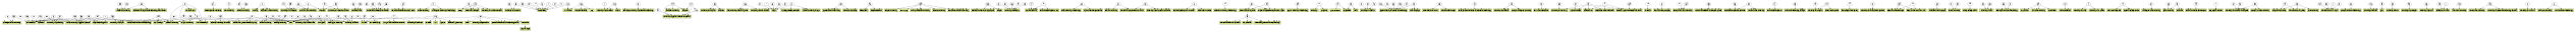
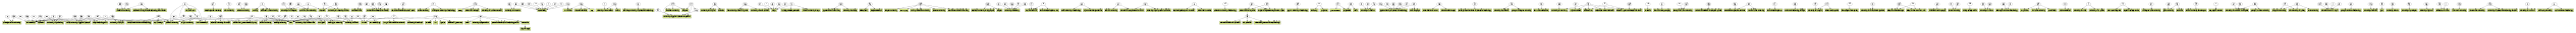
  digraph {
    n1 [label=135]
    n2 [fillcolor="#d0e080" label="Vanderbilt University" shape=box style=filled]
    n3 [label=150]
    n4 [fillcolor="#d0e080" label="Carnegie Mellon University" shape=box style=filled]
    n5 [fillcolor="#d0e080" label="IBM Research" shape=box style=filled]
    n6 [label=84]
    n7 [fillcolor="#d0e080" label="Tecnologico de Monterrey" shape=box style=filled]
    n8 [label=41]
    n9 [fillcolor="#d0e080" label="Ulm University" shape=box style=filled]
    n10 [label=184]
    n11 [fillcolor="#d0e080" label="Kookmin University" shape=box style=filled]
    n12 [label=17]
    n13 [fillcolor="#d0e080" label=IBM shape=box style=filled]
    n14 [fillcolor="#d0e080" label="Bentley University" shape=box style=filled]
    n15 [label=173]
    n16 [label=10]
    n17 [fillcolor="#d0e080" label="TU Wien" shape=box style=filled]
    n18 [label=30]
    n19 [fillcolor="#d0e080" label=Workday shape=box style=filled]
    n20 [fillcolor="#d0e080" label="Oklahoma State University" shape=box style=filled]
    n21 [label=141]
    n22 [fillcolor="#d0e080" label="University of Washington" shape=box style=filled]
-   n23 [label=38]
    n24 [fillcolor="#d0e080" label="Nokia Bell Labs" shape=box style=filled]
    n25 [label=160]
    n26 [fillcolor="#d0e080" label="Universitat Politècnica de València" shape=box style=filled]
    n27 [label=64]
    n28 [fillcolor="#d0e080" label="IIT, National Research Council (CNR)" shape=box style=filled]
    n29 [label=77]
    n30 [fillcolor="#d0e080" label="Dream Broker Oy" shape=box style=filled]
    n31 [fillcolor="#d0e080" label="Washington University of Technology" shape=box style=filled]
-   n32 [label=73]
    n33 [fillcolor="#d0e080" label=INRIA shape=box style=filled]
    n34 [fillcolor="#d0e080" label="Università di Bologna" shape=box style=filled]
    n35 [fillcolor="#d0e080" label="University of Southern Denmark" shape=box style=filled]
    n36 [label=23]
    n37 [fillcolor="#d0e080" label="University of Wisconsin" shape=box style=filled]
    n38 [label=7]
    n39 [fillcolor="#d0e080" label="University of Notre Dame" shape=box style=filled]
    n40 [label=78]
    n41 [fillcolor="#d0e080" label="Huazhong University of Science and Technology" shape=box style=filled]
    n42 [label=83]
    n43 [fillcolor="#d0e080" label="UC Berkeley" shape=box style=filled]
    n44 [label=91]
    n45 [fillcolor="#d0e080" label="University of Wisconsin-Madison" shape=box style=filled]
    n46 [fillcolor="#d0e080" label=Microsoft shape=box style=filled]
    n47 [label=134]
    n48 [fillcolor="#d0e080" label="Technical University of Munich" shape=box style=filled]
    n49 [label=94]
    n50 [fillcolor="#d0e080" label="University of Applied Sciences Burgenland" shape=box style=filled]
    n51 [label=93]
    n52 [fillcolor="#d0e080" label=Chalmers shape=box style=filled]
    n53 [fillcolor="#d0e080" label="University of Gothenburg" shape=box style=filled]
    n54 [fillcolor="#d0e080" label="Zurich University of Applied Sciences" shape=box style=filled]
    n55 [label=58]
    n56 [fillcolor="#d0e080" label="University of Maryland" shape=box style=filled]
    n57 [fillcolor="#d0e080" label="Frame.io" shape=box style=filled]
    n58 [label=166]
    n59 [fillcolor="#d0e080" label="The University of Texas at Austin" shape=box style=filled]
    n60 [fillcolor="#d0e080" label="University of North Carolina" shape=box style=filled]
    n61 [label=81]
    n62 [fillcolor="#d0e080" label="Stanford University" shape=box style=filled]
    n63 [label=27]
    n64 [fillcolor="#d0e080" label=ZHAW shape=box style=filled]
    n65 [label=13]
    n66 [fillcolor="#d0e080" label="Indiana University" shape=box style=filled]
    n67 [label=125]
    n68 [label=2]
    n69 [label=180]
    n70 [fillcolor="#d0e080" label="Argone National Laboratory" shape=box style=filled]
    n71 [fillcolor="#d0e080" label="University of Chicago" shape=box style=filled]
    n72 [label=96]
    n73 [fillcolor="#d0e080" label=NERCSSEIS shape=box style=filled]
    n74 [fillcolor="#d0e080" label="Kingdee Research" shape=box style=filled]
    n75 [label=54]
    n76 [label=104]
    n77 [label=159]
    n78 [fillcolor="#d0e080" label="Rutgers University" shape=box style=filled]
    n79 [fillcolor="#d0e080" label="BMW Group" shape=box style=filled]
    n80 [fillcolor="#d0e080" label="Ludwig Maximilian University" shape=box style=filled]
    n81 [fillcolor="#d0e080" label="Clemson University" shape=box style=filled]
    n82 [fillcolor="#d0e080" label="Brookhaven National Laboratory" shape=box style=filled]
    n83 [label=139]
    n84 [label=185]
    n85 [fillcolor="#d0e080" label="Technical University of Cluj-Napoca" shape=box style=filled]
    n86 [fillcolor="#d0e080" label=Qiagen shape=box style=filled]
    n87 [label=172]
    n88 [fillcolor="#d0e080" label="IBM Research AI" shape=box style=filled]
    n89 [label=67]
    n90 [fillcolor="#d0e080" label="University of Bamberg" shape=box style=filled]
    n91 [label=74]
    n92 [fillcolor="#d0e080" label="UC Santa Barbara" shape=box style=filled]
    n93 [label=62]
    n94 [fillcolor="#d0e080" label="Delft University of Technology" shape=box style=filled]
    n95 [fillcolor="#d0e080" label="Vrije Universiteit Amsterdam" shape=box style=filled]
    n96 [label=158]
    n97 [label=61]
    n98 [fillcolor="#d0e080" label="Universidad Complutense de Madrid" shape=box style=filled]
    n99 [fillcolor="#d0e080" label="Harvard University" shape=box style=filled]
    n100 [label=179]
    n101 [fillcolor="#d0e080" label="Plan-B IT" shape=box style=filled]
    n102 [fillcolor="#d0e080" label="Lancaster University" shape=box style=filled]
    n103 [label=165]
    n104 [label=131]
    n105 [fillcolor="#d0e080" label="Itaipu Technology Park" shape=box style=filled]
    n106 [label=86]
    n107 [fillcolor="#d0e080" label="École Polytechnique du Montréal" shape=box style=filled]
    n108 [fillcolor="#d0e080" label="Université du Québec" shape=box style=filled]
    n109 [label=114]
    n110 [fillcolor="#d0e080" label="Chemnitz University of Technology" shape=box style=filled]
    n111 [label=32]
    n112 [fillcolor="#d0e080" label="Universidad de los Andes" shape=box style=filled]
    n113 [fillcolor="#d0e080" label="Project Management Department, Mapeo" shape=box style=filled]
    n114 [label=43]
    n115 [label=129]
    n116 [fillcolor="#d0e080" label="Cyprus University of Technology" shape=box style=filled]
    n117 [label=171]
    n118 [fillcolor="#d0e080" label="Intel Corp." shape=box style=filled]
    n119 [fillcolor="#d0e080" label="Google Inc." shape=box style=filled]
    n120 [label=11]
    n121 [label=147]
    n122 [fillcolor="#d0e080" label="ICS-FORTH" shape=box style=filled]
    n123 [fillcolor="#d0e080" label="AI Investments" shape=box style=filled]
    n124 [label=118]
    n125 [fillcolor="#d0e080" label="UW Madison" shape=box style=filled]
    n126 [label=161]
    n127 [label=16]
    n128 [label=57]
    n129 [fillcolor="#d0e080" label="University of Waterloo" shape=box style=filled]
    n130 [label=35]
    n131 [label=106]
    n132 [fillcolor="#d0e080" label="AGH University of Science and Technology" shape=box style=filled]
    n133 [label=105]
    n134 [label=162]
    n135 [fillcolor="#d0e080" label="Université de Tizi Ouzou" shape=box style=filled]
    n136 [fillcolor="#d0e080" label="Université de Limoges" shape=box style=filled]
    n137 [label=109]
    n138 [fillcolor="#d0e080" label="UC San Diego" shape=box style=filled]
    n139 [fillcolor="#d0e080" label="Massachusetts Institute of Technology" shape=box style=filled]
    n140 [label=157]
    n141 [label=42]
    n142 [fillcolor="#d0e080" label="Korea Advanced Institute of Science and Technology" shape=box style=filled]
    n143 [label=148]
    n144 [fillcolor="#d0e080" label="University of California" shape=box style=filled]
    n145 [fillcolor="#d0e080" label="George Washington University" shape=box style=filled]
    n146 [label=113]
    n147 [label=112]
    n148 [fillcolor="#d0e080" label="IBM Watson Education" shape=box style=filled]
    n149 [label=188]
    n150 [label=121]
    n151 [fillcolor="#d0e080" label="Luna Language" shape=box style=filled]
    n152 [label=97]
    n153 [label=66]
    n154 [fillcolor="#d0e080" label="University of Illinois" shape=box style=filled]
    n155 [label=102]
    n156 [label=183]
    n157 [fillcolor="#d0e080" label="University of Wuerzburg" shape=box style=filled]
    n158 [label=119]
    n159 [fillcolor="#d0e080" label="TU Berlin" shape=box style=filled]
    n160 [label=107]
    n161 [label=175]
    n162 [label=137]
    n163 [fillcolor="#d0e080" label="Vrije Universiteit" shape=box style=filled]
    n164 [fillcolor="#d0e080" label="Platform9 Systems Inc" shape=box style=filled]
    n165 [label=3]
    n166 [fillcolor="#d0e080" label="The Walt Disney Company" shape=box style=filled]
    n167 [label=167]
    n168 [fillcolor="#d0e080" label="University Magna Grecia of Catanzaro" shape=box style=filled]
    n169 [label=101]
    n170 [fillcolor="#d0e080" label="Pennsylvania State University" shape=box style=filled]
    n171 [label=18]
    n172 [label=40]
    n173 [fillcolor="#d0e080" label="Huawei Technologies Co. Inc." shape=box style=filled]
    n174 [label=155]
    n175 [fillcolor="#d0e080" label="Universidade Federal de Campina Grande" shape=box style=filled]
    n176 [label=156]
    n177 [fillcolor="#d0e080" label="Rensselaer Polytechnic Institute" shape=box style=filled]
    n178 [label=75]
    n179 [label=14]
    n180 [fillcolor="#d0e080" label="Huawei Technlogies Co" shape=box style=filled]
    n181 [label=123]
    n182 [fillcolor="#d0e080" label="Institute of Technology, Tallaght" shape=box style=filled]
    n183 [label=46]
    n184 [fillcolor="#d0e080" label="University of Colorado Boulder" shape=box style=filled]
    n185 [label=174]
    n186 [fillcolor="#d0e080" label="University of Stuttgart" shape=box style=filled]
    n187 [fillcolor="#d0e080" label="Robert Bosch GmbH" shape=box style=filled]
    n188 [label=144]
    n189 [fillcolor="#d0e080" label="The College of New Jersey" shape=box style=filled]
    n190 [label=21]
    n191 [fillcolor="#d0e080" label="Middleware Systems Research Group" shape=box style=filled]
    n192 [label=142]
    n193 [label=72]
    n194 [fillcolor="#d0e080" label="University of Massachusetts Amherst" shape=box style=filled]
    n195 [label=154]
    n196 [fillcolor="#d0e080" label="NEC Laboratories Europe" shape=box style=filled]
    n197 [fillcolor="#d0e080" label="NEC Solution Innovators, Ltd." shape=box style=filled]
    n198 [label=45]
    n199 [fillcolor="#d0e080" label="Escuela Superior Politécnica del Litoral" shape=box style=filled]
    n200 [fillcolor="#d0e080" label="Technische Universiteit Delft" shape=box style=filled]
    n201 [fillcolor="#d0e080" label="Platform9 Inc" shape=box style=filled]
    n202 [label=60]
    n203 [fillcolor="#d0e080" label="Abdelhamid Mehri Georgia" shape=box style=filled]
    n204 [label=70]
    n205 [fillcolor="#d0e080" label="Brunel University" shape=box style=filled]
    n206 [label=120]
    n207 [fillcolor="#d0e080" label="Montana State University" shape=box style=filled]
    n208 [label=149]
    n209 [fillcolor="#d0e080" label="Trinity College Dublin" shape=box style=filled]
    n210 [label=170]
    n211 [label=68]
    n212 [fillcolor="#d0e080" label="Colorado State University" shape=box style=filled]
    n213 [label=50]
-   n214 [fillcolor="#d0e080" label="University of Utah" shape=box style=filled]
+   n214 [fillcolor="#d0e080" label="University of Watson" shape=box style=filled]
    n215 [label=5]
    n216 [fillcolor="#d0e080" label="ISISTAN-UNICEN-CONICET" shape=box style=filled]
    n217 [fillcolor="#d0e080" label="National University of Cuyo" shape=box style=filled]
    n218 [label=33]
    n219 [label=28]
    n220 [label=110]
    n221 [label=163]
    n222 [fillcolor="#d0e080" label="KTH Royal Institute of Technology" shape=box style=filled]
    n223 [label=39]
    n224 [fillcolor="#d0e080" label="UW-Madison" shape=box style=filled]
    n225 [fillcolor="#d0e080" label="Ohio State University" shape=box style=filled]
    n226 [fillcolor="#d0e080" label="Cornell Tech" shape=box style=filled]
    n227 [label=111]
    n228 [fillcolor="#d0e080" label="Ericsson Research" shape=box style=filled]
    n229 [label=34]
    n230 [fillcolor="#d0e080" label="University of Zurich" shape=box style=filled]
    n231 [fillcolor="#d0e080" label="University of St. Gallen" shape=box style=filled]
    n232 [label=130]
    n233 [label=122]
    n234 [fillcolor="#d0e080" label="7Bulls" shape=box style=filled]
    n235 [label=76]
    n236 [label=20]
    n237 [label=87]
    n238 [label=88]
    n239 [label=8]
    n240 [fillcolor="#d0e080" label="Two Sigma" shape=box style=filled]
    n241 [label=9]
    n242 [fillcolor="#d0e080" label="Neuri Consulting LLP" shape=box style=filled]
    n243 [fillcolor="#d0e080" label="Imperial College London" shape=box style=filled]
    n244 [label=37]
    n245 [fillcolor="#d0e080" label="Washington State University" shape=box style=filled]
    n246 [label=98]
    n247 [fillcolor="#d0e080" label="Aalto University" shape=box style=filled]
    n248 [fillcolor="#d0e080" label="Intel Labs" shape=box style=filled]
    n249 [label=12]
    n250 [label=127]
    n251 [label=108]
    n252 [fillcolor="#d0e080" label=Trek10 shape=box style=filled]
    n253 [label=49]
    n254 [fillcolor="#d0e080" label="Indiana University Bloomington" shape=box style=filled]
    n255 [label=90]
    n256 [fillcolor="#d0e080" label="BCG Digital Ventures" shape=box style=filled]
    n257 [label=187]
    n258 [fillcolor="#d0e080" label="University of Louisiana at Lafayette" shape=box style=filled]
    n259 [label=59]
    n260 [label=25]
    n261 [fillcolor="#d0e080" label="The University of Sydney" shape=box style=filled]
    n262 [fillcolor="#d0e080" label="Macquarie University" shape=box style=filled]
    n263 [fillcolor="#d0e080" label="RMIT University" shape=box style=filled]
    n264 [label=124]
    n265 [fillcolor="#d0e080" label="Universitat Rovira i Virgili" shape=box style=filled]
    n266 [label=85]
    n267 [label=146]
    n268 [label=136]
    n269 [fillcolor="#d0e080" label="Lockheed Martin Advanced Technology Laboratories" shape=box style=filled]
    n270 [label=4]
    n271 [fillcolor="#d0e080" label="University of Innsbruck" shape=box style=filled]
    n272 [fillcolor="#d0e080" label="Ss. Cyril and Methodius Universit" shape=box style=filled]
    n273 [label=44]
    n274 [label=132]
    n275 [label=164]
    n276 [label=178]
    n277 [label=29]
    n278 [label=51]
    n279 [label=47]
    n280 [fillcolor="#d0e080" label="Texas A&M University" shape=box style=filled]
    n281 [label=22]
    n282 [label=79]
    n283 [label=69]
    n284 [label=53]
    n285 [fillcolor="#d0e080" label="Tel Aviv University" shape=box style=filled]
    n286 [fillcolor="#d0e080" label="VMware Research" shape=box style=filled]
    n287 [fillcolor="#d0e080" label="UC Santa Cruz" shape=box style=filled]
    n288 [label=181]
    n289 [label=82]
    n290 [fillcolor="#d0e080" label="Georgia Institute of Technology" shape=box style=filled]
    n291 [label=99]
    n292 [label=19]
    n293 [label=103]
    n294 [label=133]
    n295 [fillcolor="#d0e080" label="University of Sharjah" shape=box style=filled]
    n296 [label=15]
    n297 [label=176]
    n298 [fillcolor="#d0e080" label="University of Brasília" shape=box style=filled]
    n299 [label=126]
    n300 [fillcolor="#d0e080" label="Microsoft Research" shape=box style=filled]
    n301 [fillcolor="#d0e080" label=LIP6 shape=box style=filled]
    n302 [label=169]
    n303 [label=89]
    n304 [fillcolor="#d0e080" label=ACM shape=box style=filled]
    n305 [label=52]
    n306 [fillcolor="#d0e080" label="University of Porto" shape=box style=filled]
    n307 [label=116]
    n308 [fillcolor="#d0e080" label="TU Delft" shape=box style=filled]
    n309 [fillcolor="#d0e080" label=VU shape=box style=filled]
    n310 [fillcolor="#d0e080" label="SAP SE" shape=box style=filled]
    n311 [label=100]
    n312 [label=186]
    n313 [label=95]
    n314 [fillcolor="#d0e080" label="University of Groningen" shape=box style=filled]
    n315 [label=26]
    n316 [label=36]
    n317 [label=151]
    n318 [label=152]
    n319 [fillcolor="#d0e080" label="Georgia Southern University" shape=box style=filled]
    n320 [label=138]
    n321 [label=55]
    n322 [label=182]
    n323 [label=63]
    n324 [label=168]
    n325 [fillcolor="#d0e080" label="University of Arizona" shape=box style=filled]
    n326 [label=143]
    n327 [fillcolor="#d0e080" label="Politecnico di Milano" shape=box style=filled]
    n328 [label=115]
    n329 [fillcolor="#d0e080" label="Saint Louis University" shape=box style=filled]
    n330 [label=65]
    n331 [fillcolor="#d0e080" label="Universidad Piloto de Colombia" shape=box style=filled]
    n332 [fillcolor="#d0e080" label="ITS Colombia" shape=box style=filled]
    n333 [fillcolor="#d0e080" label="Universidad Autonoma de Bucaramanga" shape=box style=filled]
    n334 [label=177]
    n335 [label=145]
    n336 [fillcolor="#d0e080" label="Simon Fraser University" shape=box style=filled]
    n337 [fillcolor="#d0e080" label="University of Science and Technology of China" shape=box style=filled]
    n338 [label=140]
    n339 [label=56]
    n340 [label=71]
    n341 [label=128]
    n342 [label=92]
    n343 [fillcolor="#d0e080" label="University of Moratuwa" shape=box style=filled]
    n344 [label=117]
    n345 [label=48]
    n346 [label=31]
    n347 [label=1]
    n348 [label=24]
    n349 [label=80]
    n350 [fillcolor="#d0e080" label=Nextworks shape=box style=filled]
    n351 [fillcolor="#d0e080" label=Netas shape=box style=filled]
    n352 [fillcolor="#d0e080" label="University College London" shape=box style=filled]
    n353 [fillcolor="#d0e080" label="Centre for Research and Technology Hellas" shape=box style=filled]
    n354 [fillcolor="#d0e080" label="Singular Logic" shape=box style=filled]
    n355 [label=6]
    n356 [fillcolor="#d0e080" label="Dublin City University" shape=box style=filled]
    n357 [fillcolor="#d0e080" label="Cork Institute of Technology" shape=box style=filled]
    n1 -> n2
    n3 -> n4
    n3 -> n5
    n6 -> n7
    n8 -> n9
    n10 -> n11
    n12 -> n13
    n12 -> n14
    n15 -> n2
    n16 -> n13
    n16 -> n17
    n18 -> n19
    n18 -> n20
    n21 -> n22
-   n23 -> n24
    n25 -> n26
    n27 -> n28
    n29 -> n30
    n29 -> n31
-   n32 -> n33
-   n32 -> n34
-   n32 -> n35
    n36 -> n37
    n38 -> n39
    n40 -> n41
    n42 -> n37
    n42 -> n43
    n44 -> n45
    n44 -> n46
    n47 -> n48
    n49 -> n50
    n51 -> n5
    n51 -> n52
    n51 -> n53
    n51 -> n54
    n55 -> n56
    n55 -> n57
    n58 -> n59
    n58 -> n60
    n61 -> n5
    n61 -> n62
    n63 -> n64
    n65 -> n13
    n65 -> n14
    n65 -> n66
    n67 -> n43
    n68 -> n13
    n69 -> n70
    n69 -> n71
    n72 -> n73
    n72 -> n74
    n75 -> n17
    n76 -> n5
    n76 -> n62
    n77 -> n78
    n77 -> n79
    n77 -> n80
    n77 -> n81
    n77 -> n82
    n83 -> n22
    n84 -> n85
    n84 -> n86
    n87 -> n17
    n87 -> n88
    n89 -> n90
    n91 -> n92
    n93 -> n94
    n93 -> n95
    n96 -> n54
    n97 -> n98
    n97 -> n99
    n100 -> n50
    n100 -> n101
    n100 -> n102
    n103 -> n11
    n104 -> n54
    n104 -> n105
    n106 -> n107
    n106 -> n108
    n109 -> n110
    n111 -> n112
    n111 -> n113
    n112 -> n114
    n114 -> n331
    n114 -> n332
    n114 -> n333
    n115 -> n116
    n117 -> n118
    n117 -> n119
    n120 -> n64
    n121 -> n122
    n121 -> n123
    n124 -> n43
    n124 -> n125
    n126 -> n90
    n127 -> n13
    n128 -> n129
    n130 -> n26
    n131 -> n132
    n133 -> n24
    n134 -> n135
    n134 -> n136
    n137 -> n62
    n137 -> n138
    n137 -> n139
    n140 -> n53
    n141 -> n142
    n143 -> n144
    n143 -> n145
    n146 -> n5
    n147 -> n148
    n149 -> n90
    n150 -> n132
    n150 -> n151
    n152 -> n90
    n153 -> n154
    n155 -> n132
    n156 -> n157
    n158 -> n159
    n160 -> n43
    n161 -> n5
    n161 -> n154
    n162 -> n163
    n165 -> n166
    n167 -> n98
    n167 -> n168
    n169 -> n170
    n171 -> n13
    n172 -> n92
    n172 -> n173
    n174 -> n175
    n176 -> n177
    n178 -> n154
    n179 -> n180
    n181 -> n182
    n183 -> n13
    n183 -> n184
    n185 -> n186
    n185 -> n187
    n188 -> n189
    n190 -> n13
    n190 -> n14
    n190 -> n48
    n190 -> n191
    n192 -> n33
    n192 -> n34
    n192 -> n35
    n193 -> n194
    n195 -> n196
    n195 -> n197
    n198 -> n157
    n198 -> n163
    n198 -> n199
    n198 -> n200
    n198 -> n201
    n202 -> n203
    n204 -> n205
    n206 -> n177
    n206 -> n207
    n208 -> n209
    n210 -> n5
    n211 -> n22
    n211 -> n212
    n213 -> n214
    n215 -> n64
    n215 -> n216
    n215 -> n217
    n218 -> n132
    n219 -> n64
    n220 -> n43
    n221 -> n222
    n223 -> n224
    n223 -> n225
    n223 -> n226
    n227 -> n228
    n229 -> n230
    n229 -> n231
    n232 -> n54
    n233 -> n122
    n233 -> n234
    n235 -> n43
    n236 -> n129
    n237 -> n43
    n238 -> n4
    n239 -> n13
    n239 -> n240
    n241 -> n242
    n241 -> n243
    n244 -> n245
    n246 -> n247
    n246 -> n248
    n249 -> n13
    n249 -> n14
    n250 -> n43
    n251 -> n39
    n251 -> n252
    n253 -> n254
    n255 -> n256
    n257 -> n258
    n259 -> n13
    n259 -> n14
    n260 -> n261
    n260 -> n262
    n260 -> n263
    n264 -> n265
    n266 -> n222
    n267 -> n26
    n268 -> n2
    n268 -> n269
    n270 -> n17
    n270 -> n271
    n270 -> n272
    n273 -> n199
    n273 -> n200
    n273 -> n201
    n274 -> n265
    n275 -> n170
    n276 -> n50
    n277 -> n112
    n277 -> n113
    n278 -> n265
    n279 -> n13
    n279 -> n280
    n281 -> n265
    n282 -> n186
    n283 -> n205
    n284 -> n62
    n284 -> n285
    n284 -> n286
    n287 -> n284
    n288 -> n62
    n289 -> n290
    n291 -> n5
    n291 -> n154
    n292 -> n261
    n292 -> n262
    n293 -> n132
    n294 -> n54
    n294 -> n295
    n296 -> n13
    n296 -> n154
    n297 -> n298
    n299 -> n125
    n299 -> n300
    n299 -> n301
    n302 -> n199
    n303 -> n304
    n305 -> n306
    n307 -> n13
    n307 -> n164
    n307 -> n308
    n307 -> n309
    n307 -> n310
    n311 -> n5
    n311 -> n52
    n311 -> n53
    n311 -> n54
    n312 -> n26
    n313 -> n314
    n315 -> n64
    n316 -> n22
    n316 -> n46
    n316 -> n212
    n317 -> n258
    n318 -> n258
    n318 -> n319
    n320 -> n5
    n321 -> n45
    n321 -> n46
    n322 -> n214
    n323 -> n62
    n323 -> n285
    n323 -> n286
    n323 -> n287
    n324 -> n325
    n326 -> n327
    n328 -> n329
    n330 -> n247
    n334 -> n50
    n334 -> n101
    n334 -> n276
    n335 -> n336
    n335 -> n337
    n338 -> n196
    n338 -> n197
    n339 -> n13
    n339 -> n62
    n340 -> n43
    n341 -> n90
    n342 -> n343
    n344 -> n5
    n345 -> n129
    n346 -> n64
    n347 -> n327
    n348 -> n132
    n349 -> n5
    n349 -> n350
    n349 -> n351
    n349 -> n352
    n349 -> n353
    n350 -> n354
    n355 -> n356
    n355 -> n357
  }
